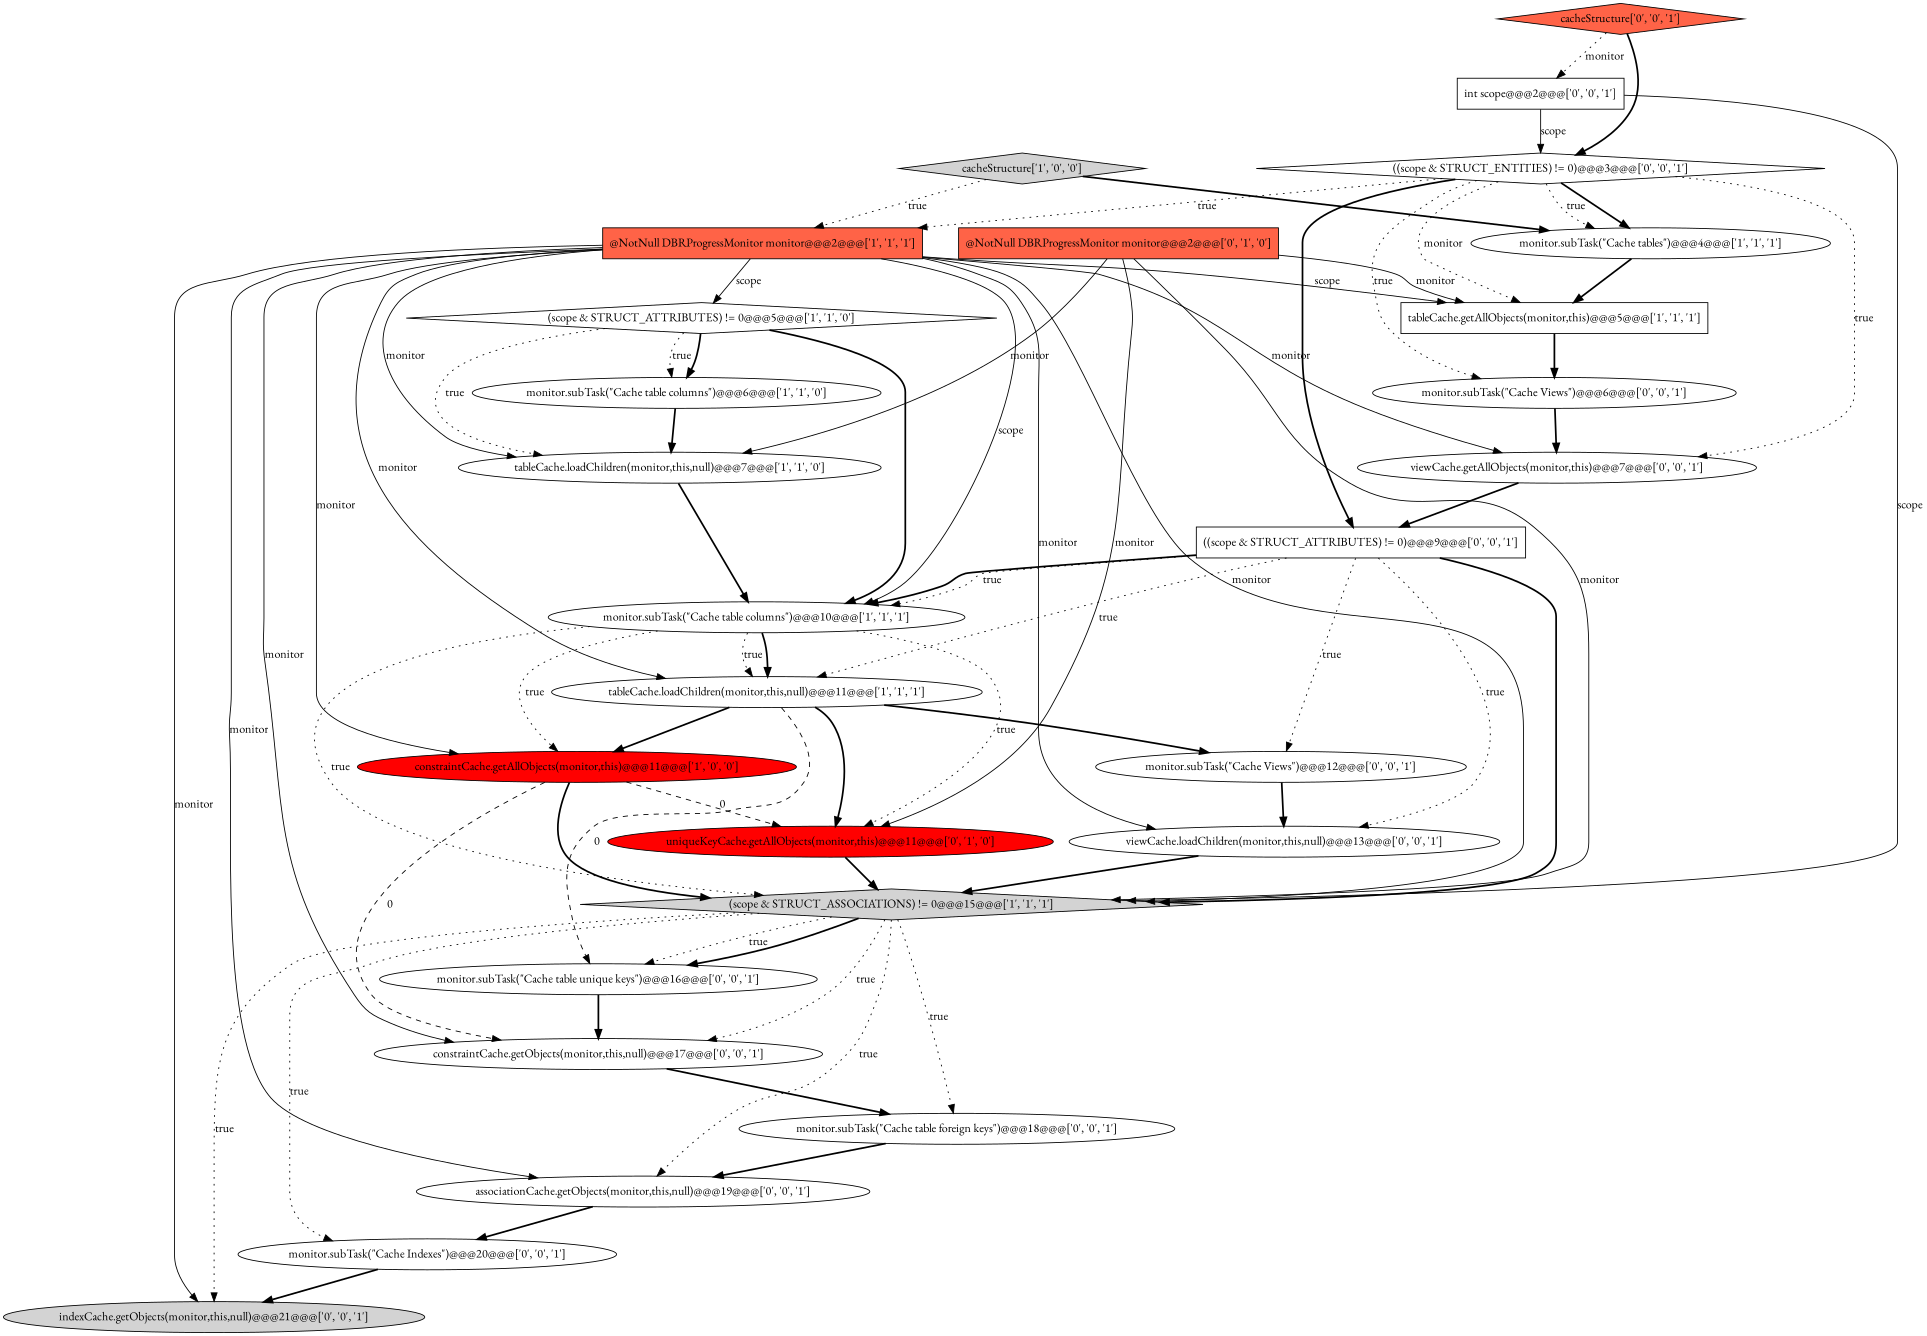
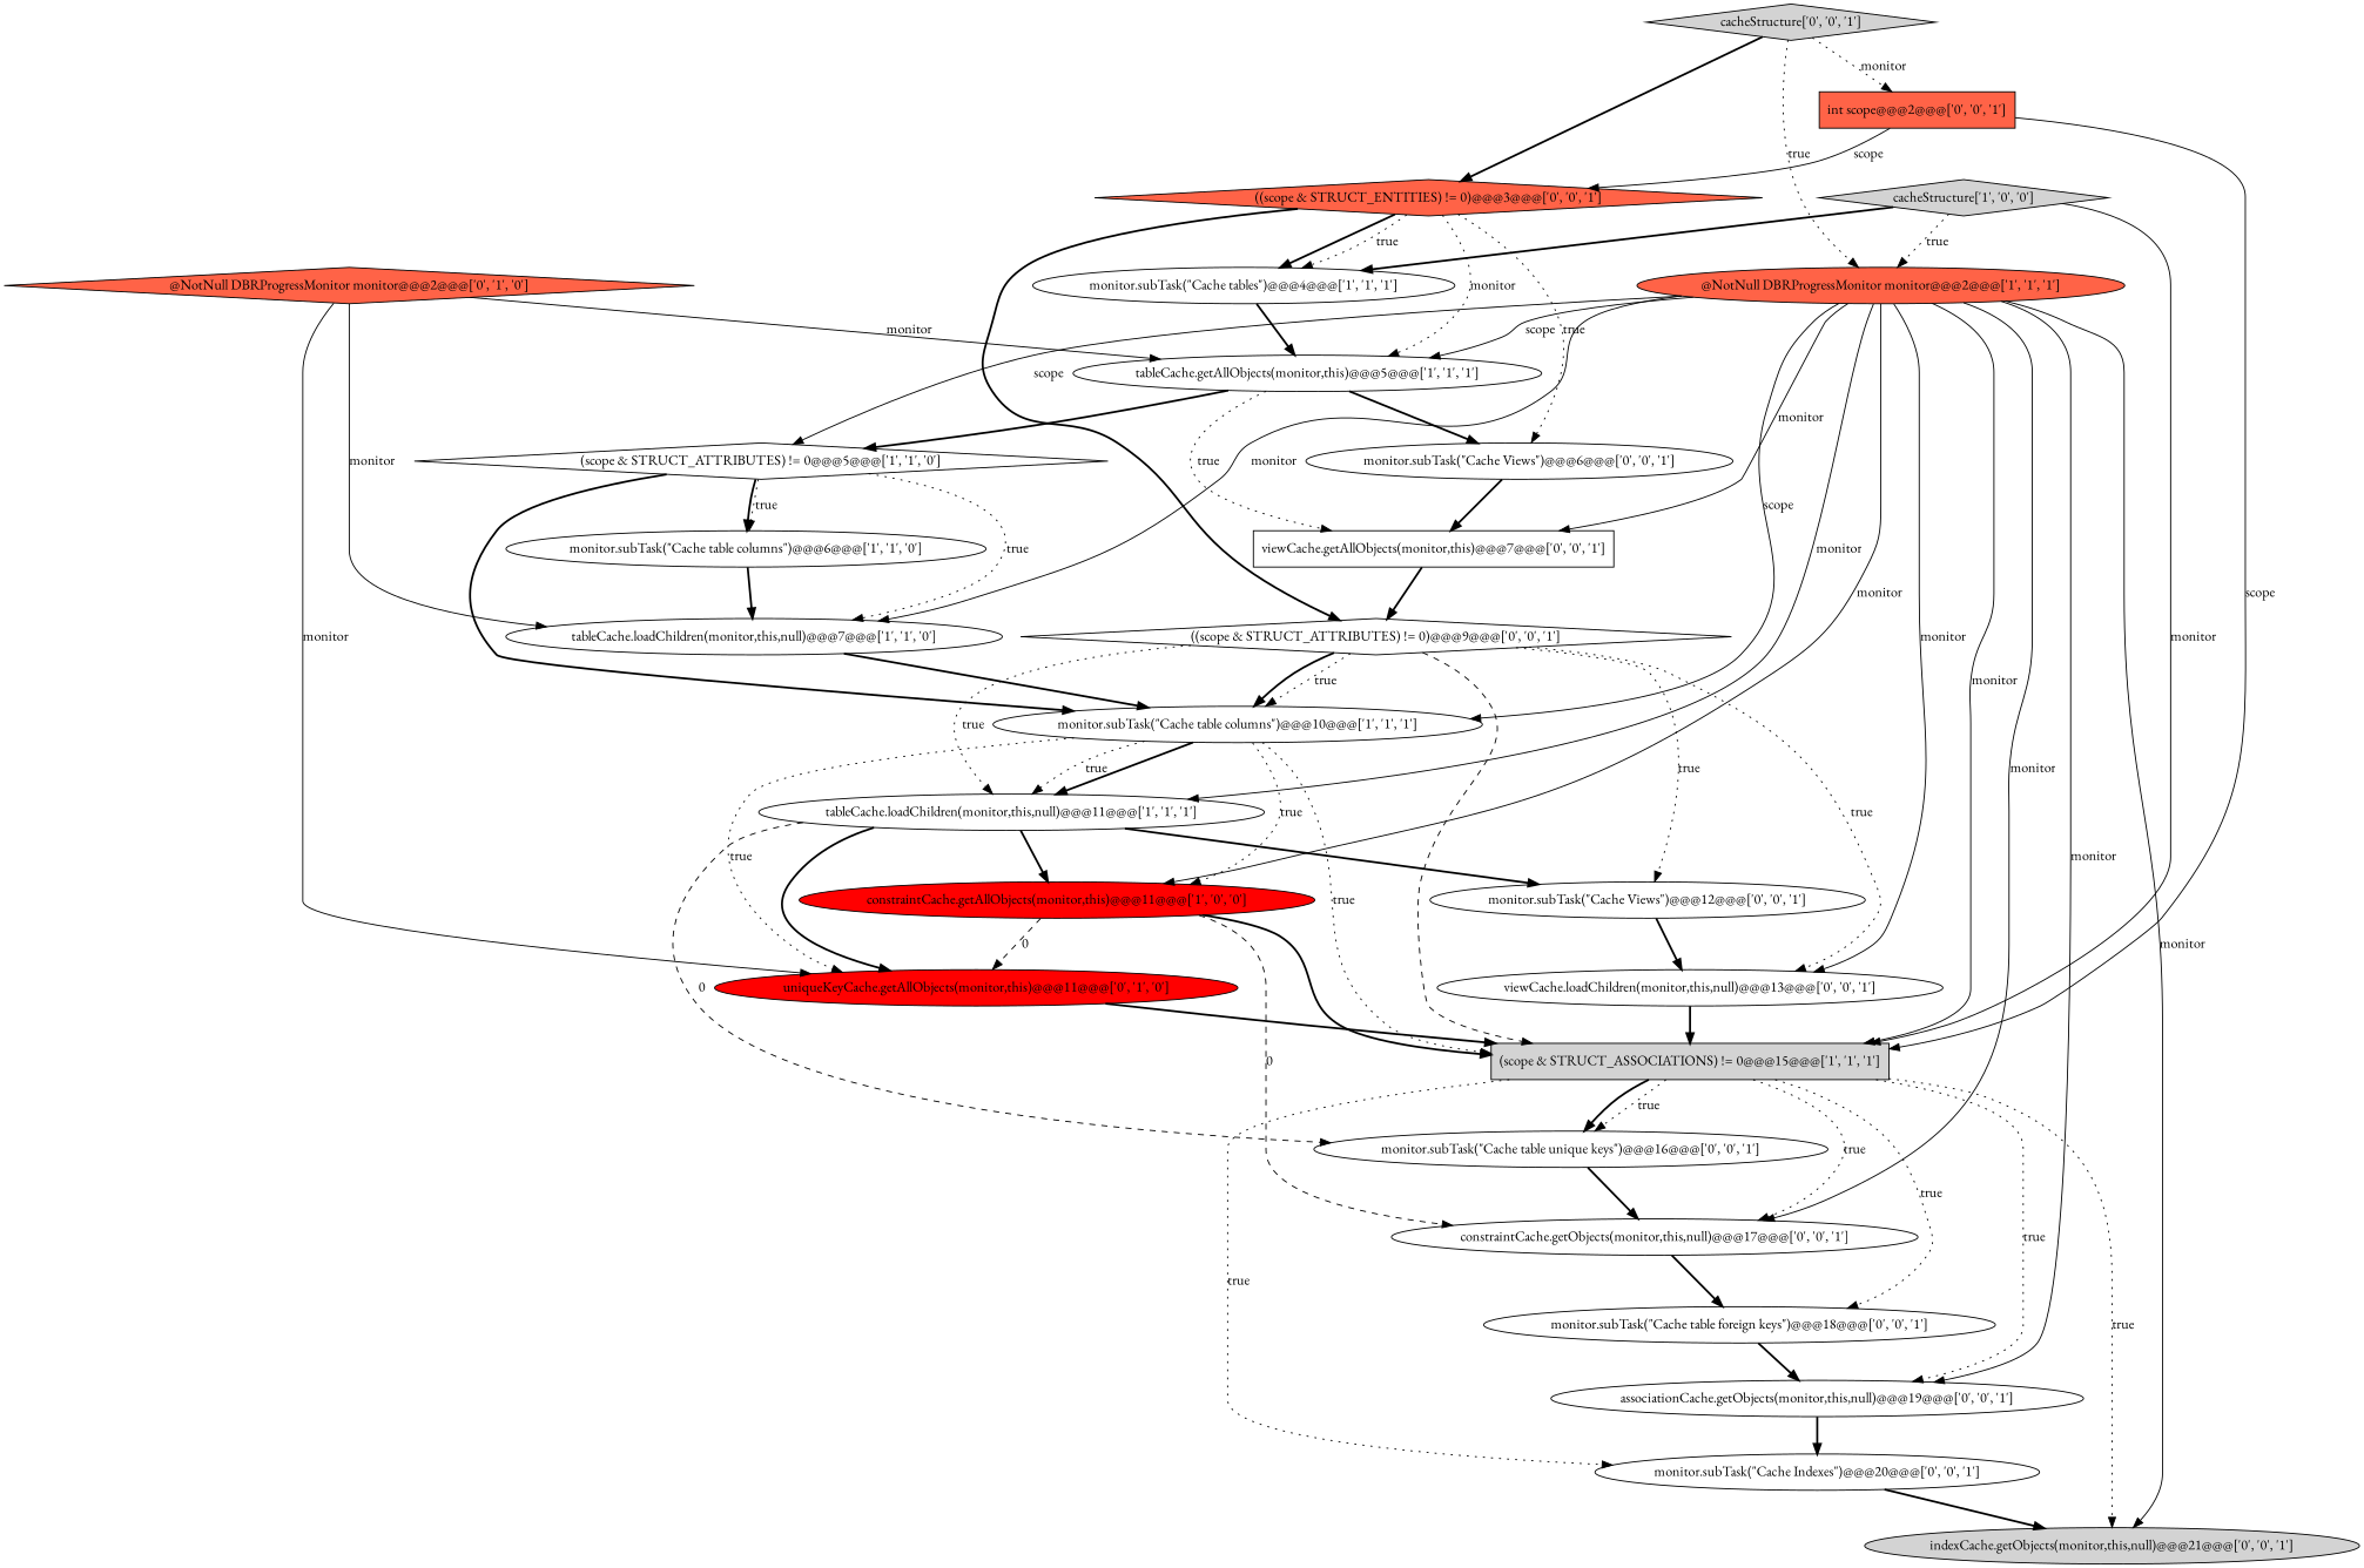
  digraph {
    fontname="EB Garamond"
    node [fillcolor=white fontname="EB Garamond" shape=ellipse style=filled]
    edge [fontname="EB Garamond" style=bold]
-   n1 [label="tableCache.getAllObjects(monitor,this)@@@5@@@['1', '1', '1']" shape=box]
+   n1 [label="tableCache.getAllObjects(monitor,this)@@@5@@@['1', '1', '1']"]
    n2 [label="monitor.subTask(\"Cache Views\")@@@6@@@['0', '0', '1']"]
    n3 [label="(scope & STRUCT_ATTRIBUTES) != 0@@@5@@@['1', '1', '0']" shape=diamond]
-   n4 [label="viewCache.getAllObjects(monitor,this)@@@7@@@['0', '0', '1']"]
+   n4 [label="viewCache.getAllObjects(monitor,this)@@@7@@@['0', '0', '1']" shape=box]
    n5 [label="monitor.subTask(\"Cache table columns\")@@@10@@@['1', '1', '1']"]
    n6 [label="monitor.subTask(\"Cache table columns\")@@@6@@@['1', '1', '0']"]
    n7 [label="tableCache.loadChildren(monitor,this,null)@@@7@@@['1', '1', '0']"]
    n8 [label="monitor.subTask(\"Cache tables\")@@@4@@@['1', '1', '1']"]
    n9 [label="monitor.subTask(\"Cache table foreign keys\")@@@18@@@['0', '0', '1']"]
    n10 [label="associationCache.getObjects(monitor,this,null)@@@19@@@['0', '0', '1']"]
    n11 [label="monitor.subTask(\"Cache Indexes\")@@@20@@@['0', '0', '1']"]
-   n12 [label="((scope & STRUCT_ATTRIBUTES) != 0)@@@9@@@['0', '0', '1']" shape=box]
+   n12 [label="((scope & STRUCT_ATTRIBUTES) != 0)@@@9@@@['0', '0', '1']" shape=diamond]
    n13 [label="tableCache.loadChildren(monitor,this,null)@@@11@@@['1', '1', '1']"]
-   n14 [fillcolor=lightgray label="(scope & STRUCT_ASSOCIATIONS) != 0@@@15@@@['1', '1', '1']" shape=diamond]
+   n14 [fillcolor=lightgray label="(scope & STRUCT_ASSOCIATIONS) != 0@@@15@@@['1', '1', '1']" shape=box]
    n15 [label="viewCache.loadChildren(monitor,this,null)@@@13@@@['0', '0', '1']"]
    n16 [label="monitor.subTask(\"Cache Views\")@@@12@@@['0', '0', '1']"]
    n17 [fillcolor=red label="constraintCache.getAllObjects(monitor,this)@@@11@@@['1', '0', '0']"]
    n18 [fillcolor=red label="uniqueKeyCache.getAllObjects(monitor,this)@@@11@@@['0', '1', '0']"]
    n19 [label="monitor.subTask(\"Cache table unique keys\")@@@16@@@['0', '0', '1']"]
    n20 [label="constraintCache.getObjects(monitor,this,null)@@@17@@@['0', '0', '1']"]
    n21 [fillcolor=lightgray label="indexCache.getObjects(monitor,this,null)@@@21@@@['0', '0', '1']"]
    n22 [fillcolor=lightgray label="cacheStructure['1', '0', '0']" shape=diamond]
-   n23 [fillcolor=tomato label="@NotNull DBRProgressMonitor monitor@@@2@@@['1', '1', '1']" shape=box]
-   n24 [label="((scope & STRUCT_ENTITIES) != 0)@@@3@@@['0', '0', '1']" shape=diamond]
-   n25 [fillcolor=tomato label="@NotNull DBRProgressMonitor monitor@@@2@@@['0', '1', '0']" shape=box]
-   n26 [label="int scope@@@2@@@['0', '0', '1']" shape=box]
-   n27 [fillcolor=tomato label="cacheStructure['0', '0', '1']" shape=diamond]
+   n23 [fillcolor=tomato label="@NotNull DBRProgressMonitor monitor@@@2@@@['1', '1', '1']"]
+   n24 [fillcolor=tomato label="((scope & STRUCT_ENTITIES) != 0)@@@3@@@['0', '0', '1']" shape=diamond]
+   n25 [fillcolor=tomato label="@NotNull DBRProgressMonitor monitor@@@2@@@['0', '1', '0']" shape=diamond]
+   n26 [fillcolor=tomato label="int scope@@@2@@@['0', '0', '1']" shape=box]
+   n27 [fillcolor=lightgray label="cacheStructure['0', '0', '1']" shape=diamond]
    n1 -> n2
+   n1 -> n3
    n2 -> n4
    n3 -> n5
    n3 -> n6
    n3 -> n6 [label=true style=dotted]
    n3 -> n7 [label=true style=dotted]
    n4 -> n12
    n5 -> n13
    n5 -> n13 [label=true style=dotted]
    n5 -> n14 [label=true style=dotted]
    n5 -> n17 [label=true style=dotted]
    n5 -> n18 [label=true style=dotted]
    n6 -> n7
    n7 -> n5
    n8 -> n1
    n9 -> n10
    n10 -> n11
    n11 -> n21
    n12 -> n5 [label=true style=dotted]
    n12 -> n5
    n12 -> n13 [label=true style=dotted]
-   n12 -> n14
+   n12 -> n14 [style=dashed]
    n12 -> n15 [label=true style=dotted]
    n12 -> n16 [label=true style=dotted]
    n13 -> n16
    n13 -> n17
    n13 -> n18
    n13 -> n19 [label=0 style=dashed]
    n14 -> n9 [label=true style=dotted]
    n14 -> n10 [label=true style=dotted]
    n14 -> n11 [label=true style=dotted]
    n14 -> n19 [label=true style=dotted]
    n14 -> n19
    n14 -> n20 [label=true style=dotted]
    n14 -> n21 [label=true style=dotted]
    n15 -> n14
    n16 -> n15
    n17 -> n14
    n17 -> n18 [label=0 style=dashed]
    n17 -> n20 [label=0 style=dashed]
    n18 -> n14
    n19 -> n20
    n20 -> n9
    n22 -> n8
    n22 -> n23 [label=true style=dotted]
    n23 -> n1 [label=scope style=solid]
    n23 -> n3 [label=scope style=solid]
    n23 -> n4 [label=monitor style=solid]
    n23 -> n5 [label=scope style=solid]
    n23 -> n7 [label=monitor style=solid]
    n23 -> n10 [label=monitor style=solid]
    n23 -> n13 [label=monitor style=solid]
    n23 -> n14 [label=monitor style=solid]
    n23 -> n15 [label=monitor style=solid]
    n23 -> n17 [label=monitor style=solid]
    n23 -> n20 [label=monitor style=solid]
    n23 -> n21 [label=monitor style=solid]
    n24 -> n1 [label=monitor style=dotted]
    n24 -> n2 [label=true style=dotted]
-   n24 -> n4 [label=true style=dotted]
+   n1 -> n4 [label=true style=dotted]
    n24 -> n8
    n24 -> n8 [label=true style=dotted]
    n24 -> n12
    n25 -> n1 [label=monitor style=solid]
    n25 -> n7 [label=monitor style=solid]
-   n25 -> n14 [label=monitor style=solid]
+   n22 -> n14 [label=monitor style=solid]
    n25 -> n18 [label=monitor style=solid]
    n26 -> n14 [label=scope style=solid]
    n26 -> n24 [label=scope style=solid]
-   n24 -> n23 [label=true style=dotted]
+   n27 -> n23 [label=true style=dotted]
    n27 -> n24
    n27 -> n26 [label=monitor style=dotted]
  }
